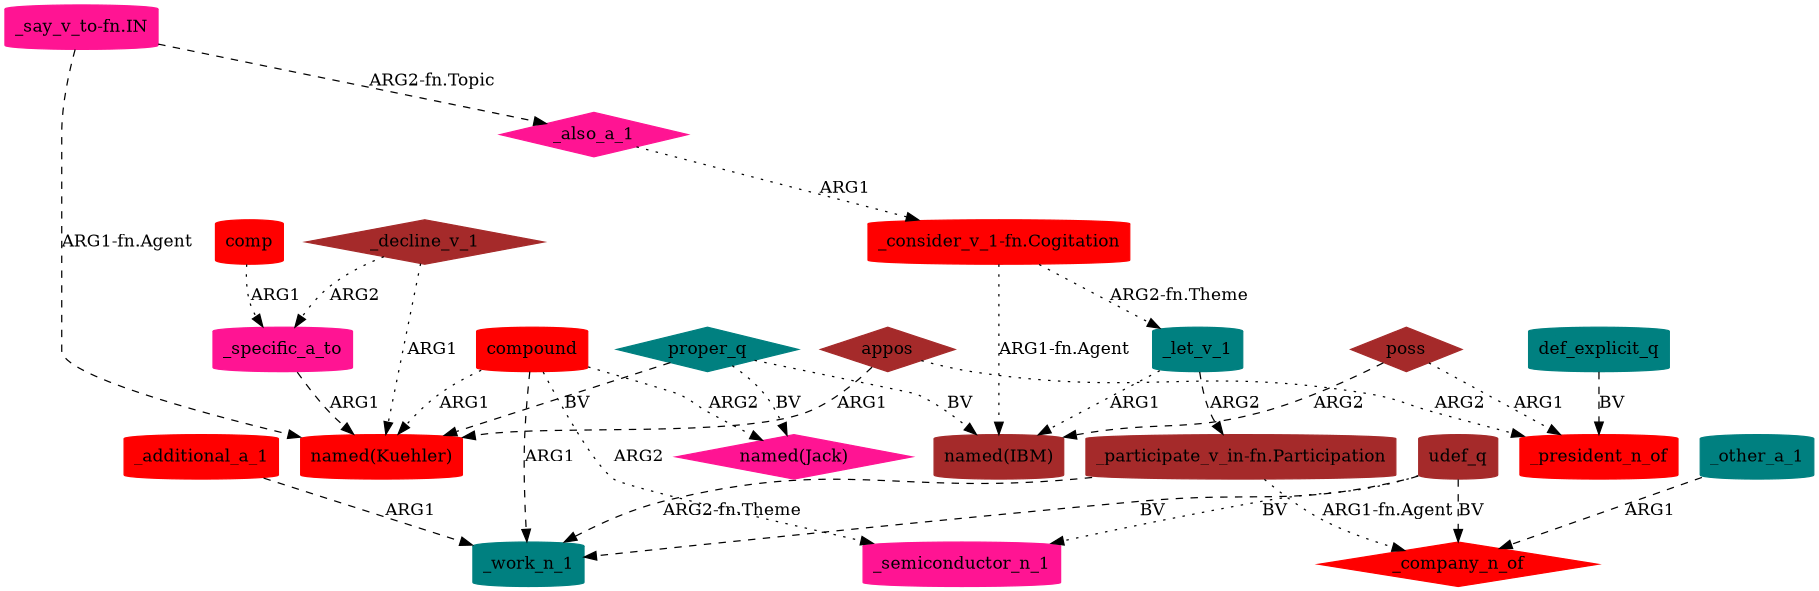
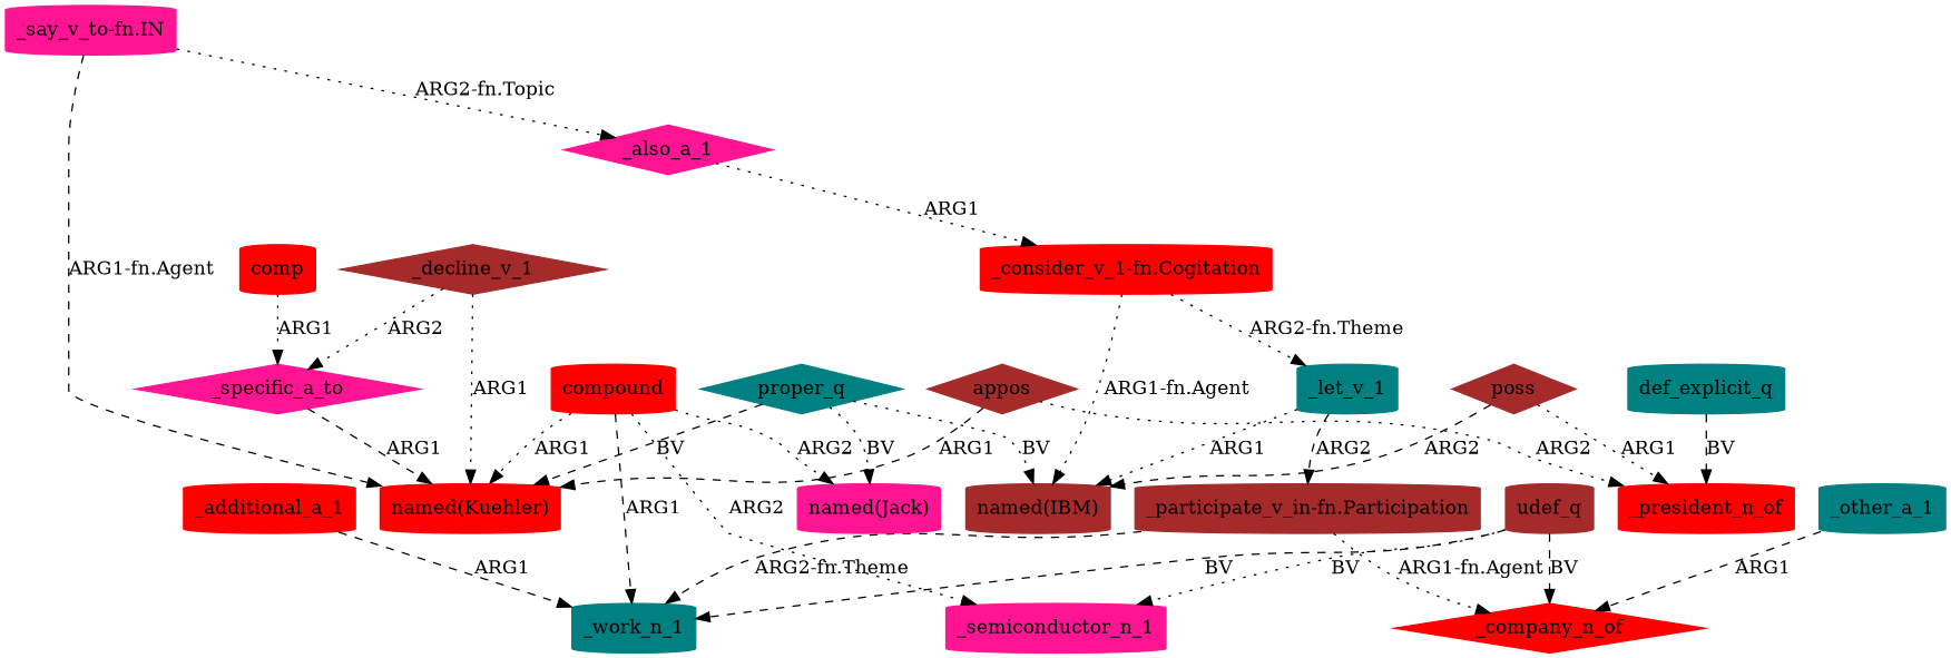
  digraph {
    node [color=red shape=cylinder style=filled]
    edge [style=dotted]
    _let_v_1 [color=teal]
    "_consider_v_1-fn.Cogitation"
    "named(IBM)" [color=brown]
    "_participate_v_in-fn.Participation" [color=brown]
    _work_n_1 [color=teal]
    _company_n_of [shape=diamond]
    _additional_a_1
    _decline_v_1 [color=brown shape=diamond]
-   _specific_a_to [color=deeppink]
+   _specific_a_to [color=deeppink shape=diamond]
    "named(Kuehler)"
    "_say_v_to-fn.IN" [color=deeppink]
    _also_a_1 [color=deeppink shape=diamond]
    appos [color=brown shape=diamond]
    _president_n_of
    compound
-   "named(Jack)" [color=deeppink shape=diamond]
+   "named(Jack)" [color=deeppink]
    _semiconductor_n_1 [color=deeppink]
    proper_q [color=teal shape=diamond]
    poss [color=brown shape=diamond]
    comp
    def_explicit_q [color=teal]
    udef_q [color=brown]
    _other_a_1 [color=teal]
    _let_v_1 -> "named(IBM)" [label=ARG1]
    _let_v_1 -> "_participate_v_in-fn.Participation" [label=ARG2 style=dashed]
    "_consider_v_1-fn.Cogitation" -> _let_v_1 [label="ARG2-fn.Theme"]
    "_consider_v_1-fn.Cogitation" -> "named(IBM)" [label="ARG1-fn.Agent"]
    "_participate_v_in-fn.Participation" -> _work_n_1 [label="ARG2-fn.Theme" style=dashed]
    "_participate_v_in-fn.Participation" -> _company_n_of [label="ARG1-fn.Agent"]
    _additional_a_1 -> _work_n_1 [label=ARG1 style=dashed]
    _decline_v_1 -> _specific_a_to [label=ARG2]
    _decline_v_1 -> "named(Kuehler)" [label=ARG1]
    _specific_a_to -> "named(Kuehler)" [label=ARG1 style=dashed]
    "_say_v_to-fn.IN" -> "named(Kuehler)" [label="ARG1-fn.Agent" style=dashed]
-   "_say_v_to-fn.IN" -> _also_a_1 [label="ARG2-fn.Topic" style=dashed]
+   "_say_v_to-fn.IN" -> _also_a_1 [label="ARG2-fn.Topic"]
    _also_a_1 -> "_consider_v_1-fn.Cogitation" [label=ARG1]
    appos -> "named(Kuehler)" [label=ARG1 style=dashed]
    appos -> _president_n_of [label=ARG2]
    compound -> _work_n_1 [label=ARG1 style=dashed]
    compound -> "named(Kuehler)" [label=ARG1]
    compound -> "named(Jack)" [label=ARG2]
    compound -> _semiconductor_n_1 [label=ARG2]
    proper_q -> "named(IBM)" [label=BV]
    proper_q -> "named(Kuehler)" [label=BV style=dashed]
    proper_q -> "named(Jack)" [label=BV]
    poss -> "named(IBM)" [label=ARG2 style=dashed]
    poss -> _president_n_of [label=ARG1]
    comp -> _specific_a_to [label=ARG1]
    def_explicit_q -> _president_n_of [label=BV style=dashed]
    udef_q -> _work_n_1 [label=BV style=dashed]
    udef_q -> _company_n_of [label=BV style=dashed]
    udef_q -> _semiconductor_n_1 [label=BV]
    _other_a_1 -> _company_n_of [label=ARG1 style=dashed]
  }
